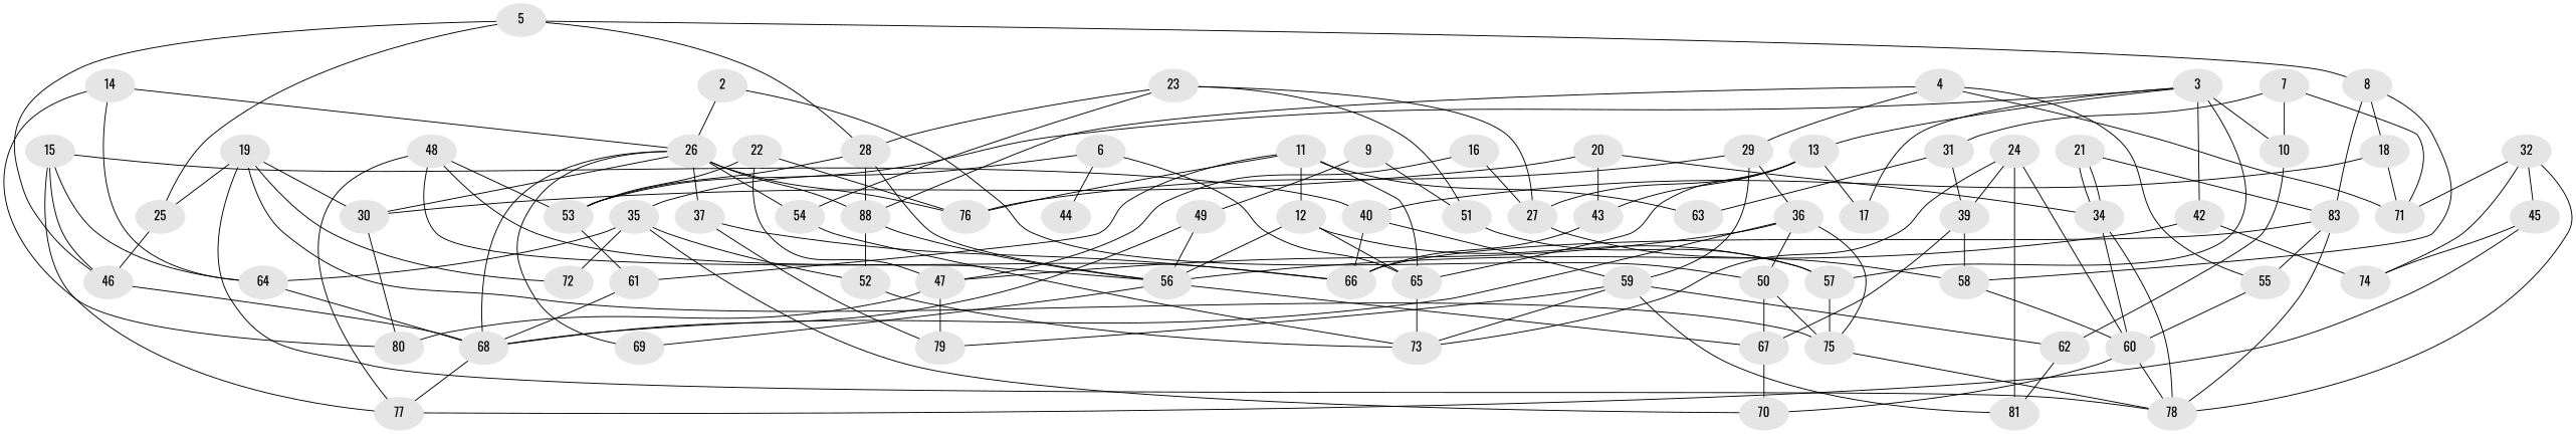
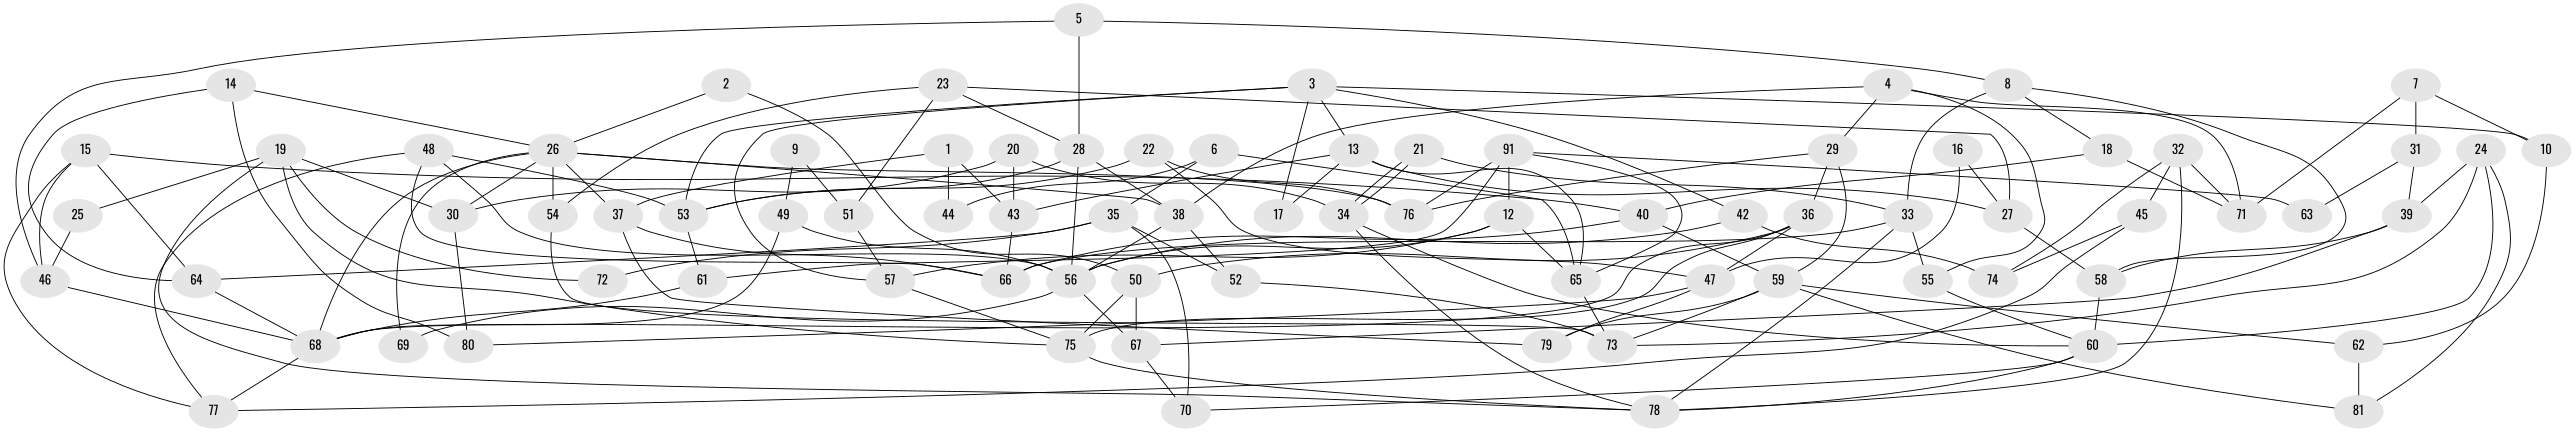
  graph {
    fontname=Oswald
    node [color=gray90 fontname=Oswald style=filled]
    edge [fontname=Oswald]
+   1
    37
    43
    44
    66
    79
    2
    26
    50
-   38 [label=88]
+   38
    76
    30
    54
    68
    69
    75
    67
    3
    10
    13
    17
    42
    53
    57
    62
    65
    27
    56
    74
    61
    4
    29
    55
    71
    36
    59
    52
    60
    5
    8
    25
    28
    46
    18
-   33 [label=83]
+   33
    58
    6
    35
    64
    72
    70
    73
    7
    31
    39
    63
    40
    78
    9
    49
    51
    81
-   11
+   11 [label=91]
    12
    14
    80
    15
    77
    16
    47
    19
    20
    34
    21
    22
    23
    24
    32
    45
    48
+   1 -- 37
+   1 -- 43
+   1 -- 44
    37 -- 66
    37 -- 79
    43 -- 66
    2 -- 26
    2 -- 50
    26 -- 37
    26 -- 38
    26 -- 76
    26 -- 30
    26 -- 54
    26 -- 68
    26 -- 69
    50 -- 75
    50 -- 67
    38 -- 56
    38 -- 52
    30 -- 80
    54 -- 73
    68 -- 77
    75 -- 78
    67 -- 70
    3 -- 10
    3 -- 13
    3 -- 17
    3 -- 42
    3 -- 53
    3 -- 57
    10 -- 62
    13 -- 43
    13 -- 17
    13 -- 65
    13 -- 27
    42 -- 56
    42 -- 74
    53 -- 61
    57 -- 75
    62 -- 81
    65 -- 73
    27 -- 58
    56 -- 69
    56 -- 67
    61 -- 68
    4 -- 38
    4 -- 29
    4 -- 55
    4 -- 71
    29 -- 76
    29 -- 36
    29 -- 59
    55 -- 60
    36 -- 50
    36 -- 68
    36 -- 75
    36 -- 47
    59 -- 79
    59 -- 62
    59 -- 73
    59 -- 81
    52 -- 73
    60 -- 70
    60 -- 78
    5 -- 8
-   5 -- 25
    5 -- 28
    5 -- 46
    8 -- 18
    8 -- 33
    8 -- 58
    25 -- 46
    28 -- 38
    28 -- 53
    28 -- 56
    46 -- 68
    18 -- 71
    18 -- 40
    33 -- 66
    33 -- 55
    33 -- 78
    58 -- 60
    6 -- 44
    6 -- 65
    6 -- 35
    35 -- 52
    35 -- 64
    35 -- 72
    35 -- 70
    64 -- 68
    7 -- 10
    7 -- 71
    7 -- 31
    31 -- 39
    31 -- 63
    39 -- 67
    39 -- 58
    40 -- 66
    40 -- 59
    9 -- 49
    9 -- 51
    49 -- 68
    49 -- 56
    51 -- 57
    11 -- 76
    11 -- 65
    11 -- 61
    11 -- 63
    11 -- 12
    12 -- 57
    12 -- 65
    12 -- 56
    14 -- 26
    14 -- 64
    14 -- 80
    15 -- 46
    15 -- 64
    15 -- 40
    15 -- 77
    16 -- 27
    16 -- 47
    47 -- 79
    47 -- 80
    19 -- 30
    19 -- 75
    19 -- 25
    19 -- 72
    19 -- 78
    20 -- 43
    20 -- 30
    20 -- 34
    34 -- 60
    34 -- 78
    21 -- 33
    21 -- 34
    21 -- 34
    22 -- 76
    22 -- 53
    22 -- 47
    23 -- 54
    23 -- 27
    23 -- 28
    23 -- 51
    24 -- 60
    24 -- 73
    24 -- 39
    24 -- 81
    32 -- 74
    32 -- 71
    32 -- 78
    32 -- 45
    45 -- 74
    45 -- 77
    48 -- 66
    48 -- 53
    48 -- 56
    48 -- 77
  }
